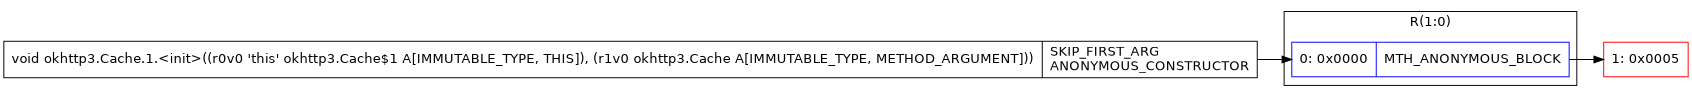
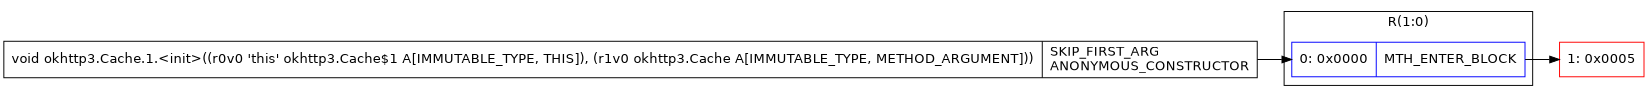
  digraph {
    rankdir=LR
    fontname="DejaVu Sans"
    node [shape=record fontname="DejaVu Sans"]
    edge [fontname="DejaVu Sans"]
-   n1 [color=blue label="{0\:\ 0x0000|MTH_ANONYMOUS_BLOCK\l}"]
+   n1 [color=blue label="{0\:\ 0x0000|MTH_ENTER_BLOCK\l}"]
    n2 [color=red label="{1\:\ 0x0005}"]
    n3 [label="{void okhttp3.Cache.1.\<init\>((r0v0 'this' okhttp3.Cache$1 A[IMMUTABLE_TYPE, THIS]), (r1v0 okhttp3.Cache A[IMMUTABLE_TYPE, METHOD_ARGUMENT]))  | SKIP_FIRST_ARG\lANONYMOUS_CONSTRUCTOR\l}"]
    subgraph cluster_1 {
      label="R(1:0)"
      n1
    }
    n1 -> n2
    n3 -> n1
  }
